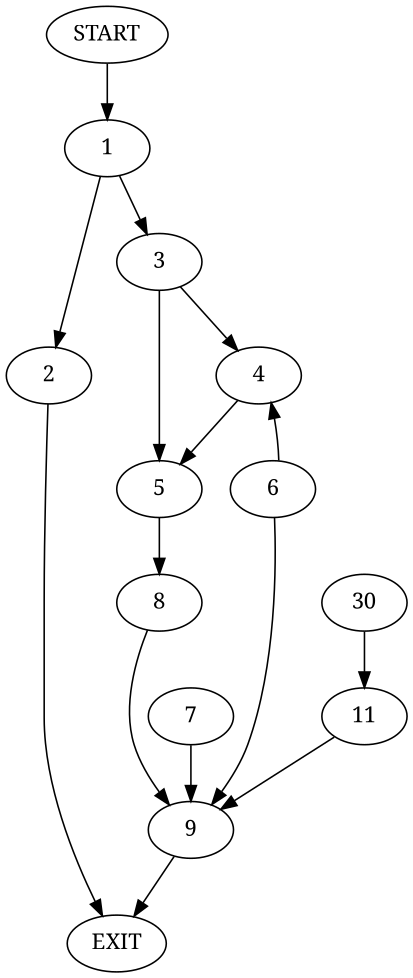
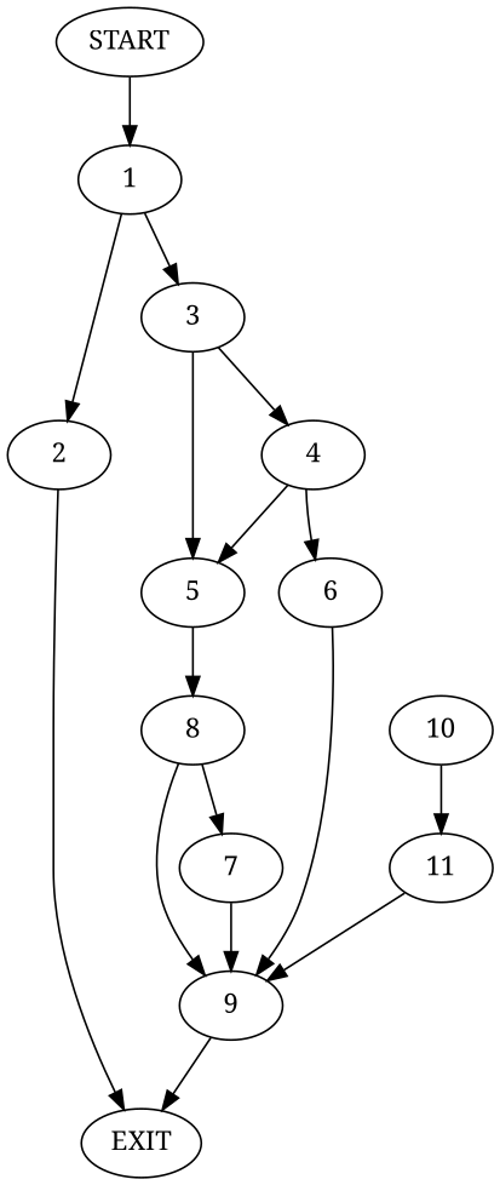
  digraph {
    fontname="Noto Serif"
    node [fontname="Noto Serif"]
    edge [fontname="Noto Serif"]
    n1 [label=START]
    1
    2
    3
    n5 [label=EXIT]
    4
    5
    6
    8
    9
    7
-   10 [label=30]
+   10
    11
    n1 -> 1
    1 -> 2
    1 -> 3
    2 -> n5
    3 -> 4
    3 -> 5
    4 -> 5
-   6 -> 4
+   4 -> 6
    5 -> 8
    6 -> 9
    8 -> 9
+   8 -> 7
    9 -> n5
    7 -> 9
    10 -> 11
    11 -> 9
  }
